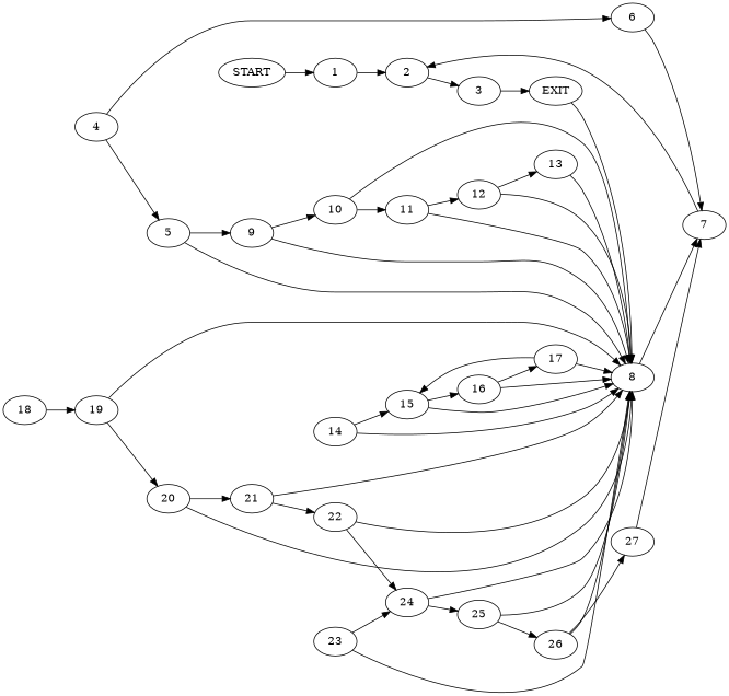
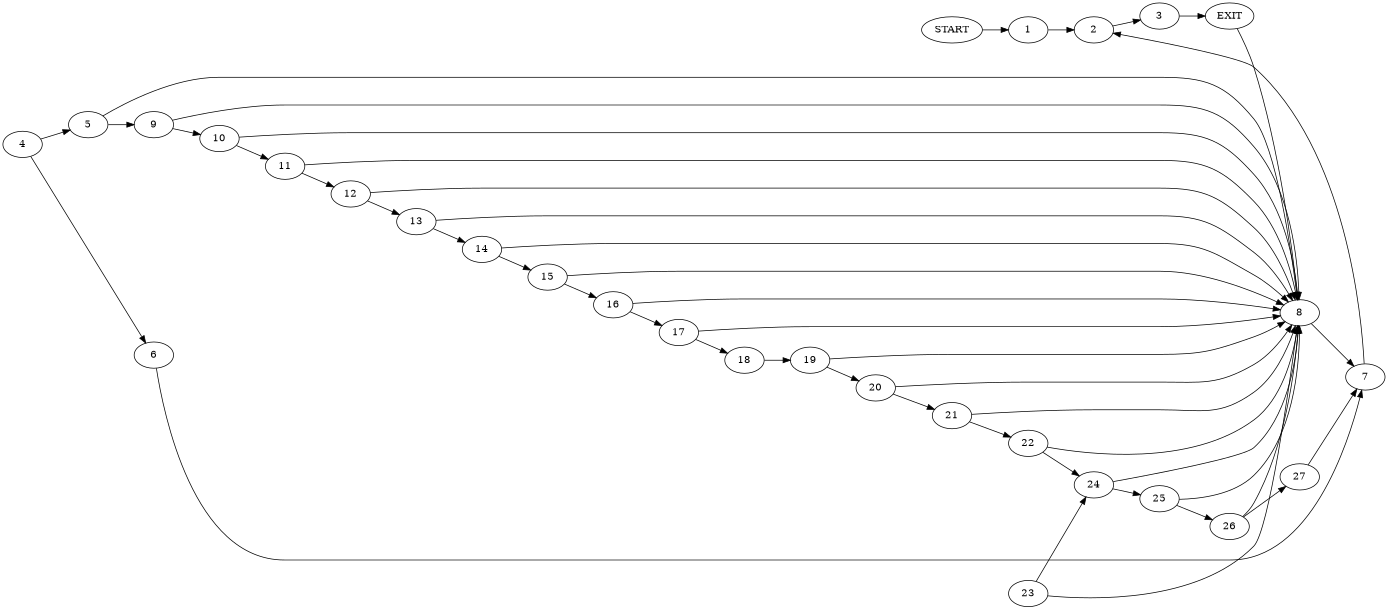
  digraph {
    rankdir=LR
    n1 [label=START]
    1
    2
    n4 [label=EXIT]
    8
    3
    4
    5
    6
    9
    7
    10
    11
    12
    13
    14
    15
    16
    17
    18
    19
    20
    21
    22
    24
    23
    25
    26
    27
    n1 -> 1
    1 -> 2
    2 -> 3
    n4 -> 8
    8 -> 7
    3 -> n4
    4 -> 5
    4 -> 6
    5 -> 8
    5 -> 9
    6 -> 7
    9 -> 8
    9 -> 10
    7 -> 2
    10 -> 8
    10 -> 11
    11 -> 8
    11 -> 12
    12 -> 8
    12 -> 13
    13 -> 8
+   13 -> 14
    14 -> 8
    14 -> 15
    15 -> 8
    15 -> 16
    16 -> 8
    16 -> 17
    17 -> 8
-   17 -> 15
+   17 -> 18
    18 -> 19
    19 -> 8
    19 -> 20
    20 -> 8
    20 -> 21
    21 -> 8
    21 -> 22
    22 -> 8
    22 -> 24
    24 -> 8
    24 -> 25
    23 -> 8
    23 -> 24
    25 -> 8
    25 -> 26
    26 -> 8
    26 -> 27
    27 -> 7
  }
